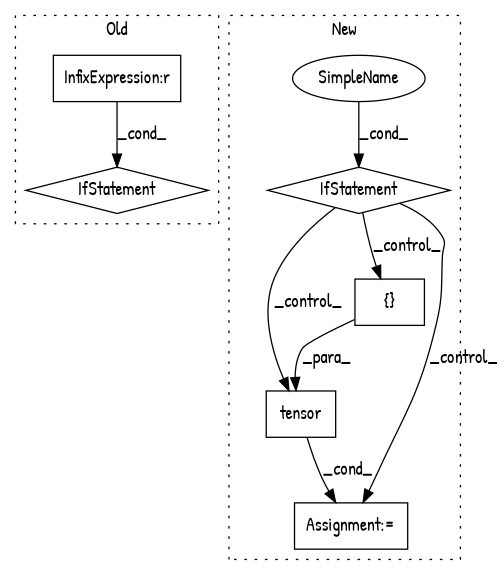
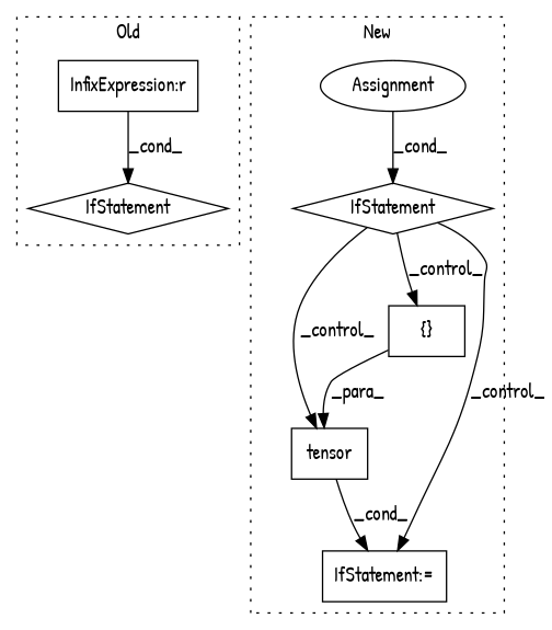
  digraph {
    fontname="Patrick Hand"
    node [a=25 fontname="Patrick Hand" shape=box]
    edge [fontname="Patrick Hand"]
    n1 [l=3 label=IfStatement s=4415 shape=diamond]
    n2 [a=27 l=4 label="InfixExpression:r" s=4406]
    n3 [a=32 l="7,1" label=tensor s="4672,4703"]
-   n4 [a=7 l=1 label="Assignment:=" s=4665]
-   n5 [a=42 label=SimpleName shape=ellipse]
+   n4 [a=7 l=1 label="IfStatement:=" s=4665]
+   n5 [a=42 label=Assignment shape=ellipse]
    n6 [l="4,2" label=IfStatement s="4631,4649" shape=diamond]
    n7 [a=4 l=2 label="{}" s=4688]
    subgraph cluster_1 {
      label=Old
      style=dotted
      n1
      n2
    }
    subgraph cluster_2 {
      label=New
      style=dotted
      n3
      n4
      n5
      n6
      n7
    }
    n2 -> n1 [label=_cond_]
    n3 -> n4 [label=_cond_]
    n5 -> n6 [label=_cond_]
    n6 -> n3 [label=_control_]
    n6 -> n4 [label=_control_]
    n6 -> n7 [label=_control_]
    n7 -> n3 [label=_para_]
  }
